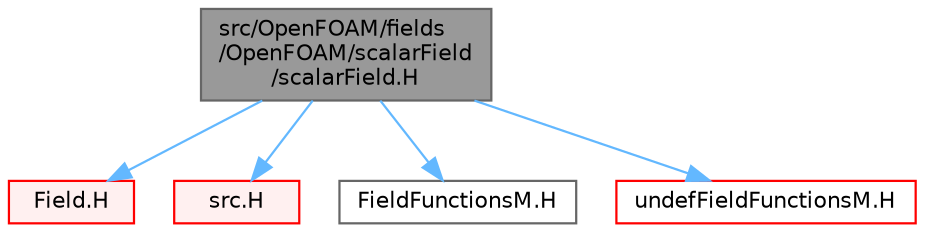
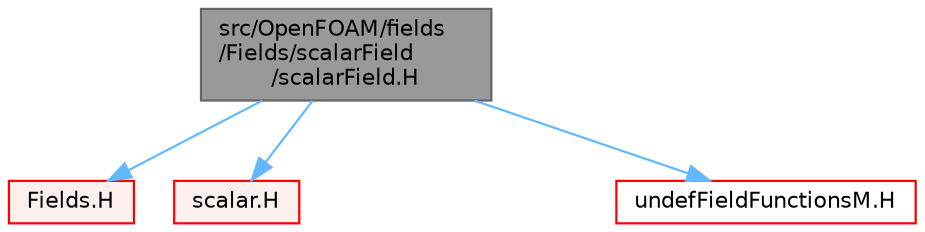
  digraph {
    node [color=red fillcolor="#FFF0F0" fontname=Helvetica fontsize=10 shape=box style=filled]
    edge [color=steelblue1 fontname=Helvetica fontsize=10 labelfontname=Helvetica labelfontsize=10 style=solid]
-   n1 [color=gray40 fillcolor=grey60 fontcolor=black height=0.2 label="src/OpenFOAM/fields\l/OpenFOAM/scalarField\l/scalarField.H" width=0.4]
-   n2 [height=0.2 label="Field.H" width=0.4]
-   n3 [height=0.2 label="src.H" width=0.4]
-   n4 [color=grey40 fillcolor=white height=0.2 label="FieldFunctionsM.H" width=0.4]
+   n1 [color=gray40 fillcolor=grey60 fontcolor=black height=0.2 label="src/OpenFOAM/fields\l/Fields/scalarField\l/scalarField.H" width=0.4]
+   n2 [height=0.2 label="Fields.H" width=0.4]
+   n3 [height=0.2 label="scalar.H" width=0.4]
    n5 [fillcolor=white height=0.2 label="undefFieldFunctionsM.H" width=0.4]
    n1 -> n2
    n1 -> n3
-   n1 -> n4
    n1 -> n5
  }
